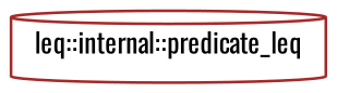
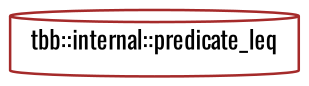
  digraph {
    rankdir=LR
    fontname=Oswald
-   n1 [color=brown fillcolor=white fontname=Oswald fontsize=10 height=0.2 label="leq::internal::predicate_leq" shape=cylinder style=filled width=0.4]
+   n1 [color=brown fillcolor=white fontname=Oswald fontsize=10 height=0.2 label="tbb::internal::predicate_leq" shape=cylinder style=filled width=0.4]
  }
